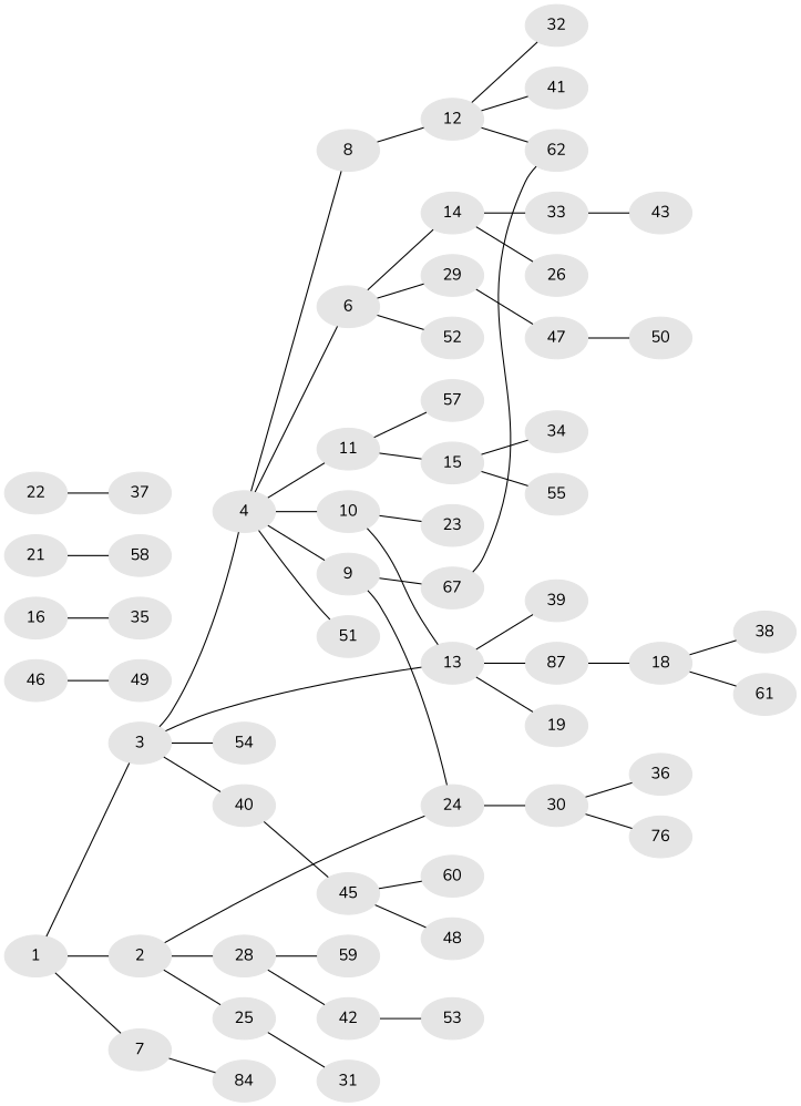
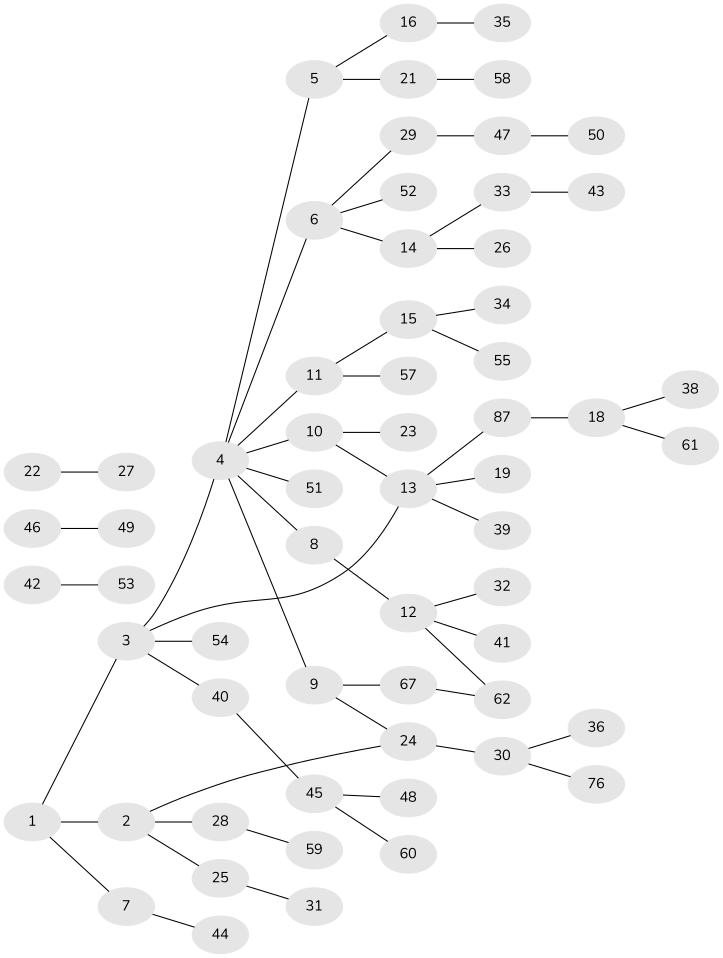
  graph {
    fontname=Nunito
    rankdir=LR
    node [color=gray90 fontname=Nunito style=filled]
    edge [fontname=Nunito]
    1
    2
    3
    7
    24
    25
    28
    4
    13
    40
    54
-   44 [label=84]
+   44
    30
    31
    42
    59
+   5
    6
    9
    10
    11
    51
    8
    n24 [label=87]
    19
    39
    45
    46
    49
    16
    21
    14
    29
    52
    n35 [label=67]
    23
    15
    57
    12
    35
    58
    26
    33
    47
    22
-   27 [label=37]
+   27
    32
    41
    62
    34
    55
    18
    43
    38
    61
    36
    n57 [label=76]
    53
    50
    48
    60
    1 -- 2
    1 -- 3
    1 -- 7
    2 -- 24
    2 -- 25
    2 -- 28
    3 -- 4
    3 -- 13
    3 -- 40
    3 -- 54
    7 -- 44
    24 -- 30
    25 -- 31
-   28 -- 42
    28 -- 59
+   4 -- 5
    4 -- 6
    4 -- 9
    4 -- 10
    4 -- 11
    4 -- 51
    4 -- 8
    13 -- n24
    13 -- 19
    13 -- 39
    40 -- 45
    30 -- 36
    30 -- n57
    42 -- 53
+   5 -- 16
+   5 -- 21
    6 -- 14
    6 -- 29
    6 -- 52
    9 -- 24
    9 -- n35
    10 -- 13
    10 -- 23
    11 -- 15
    11 -- 57
    8 -- 12
    n24 -- 18
    45 -- 48
    45 -- 60
    46 -- 49
    16 -- 35
    21 -- 58
    14 -- 26
    14 -- 33
    29 -- 47
    n35 -- 62
    15 -- 34
    15 -- 55
    12 -- 32
    12 -- 41
    12 -- 62
    33 -- 43
    47 -- 50
    22 -- 27
    18 -- 38
    18 -- 61
  }
